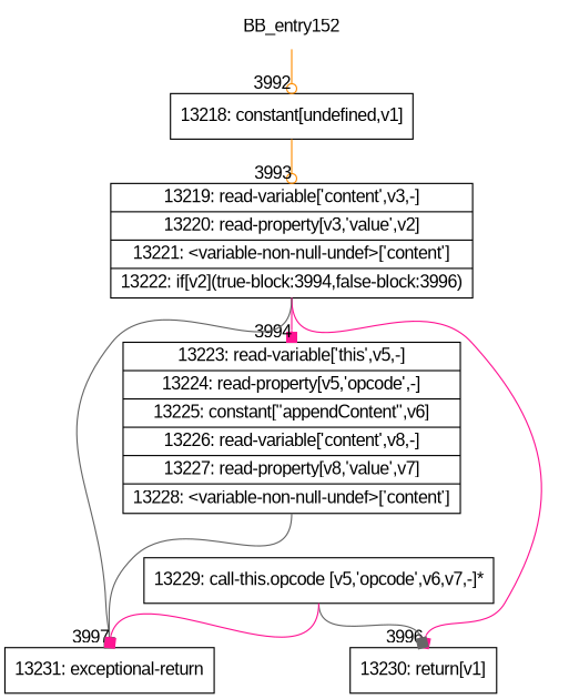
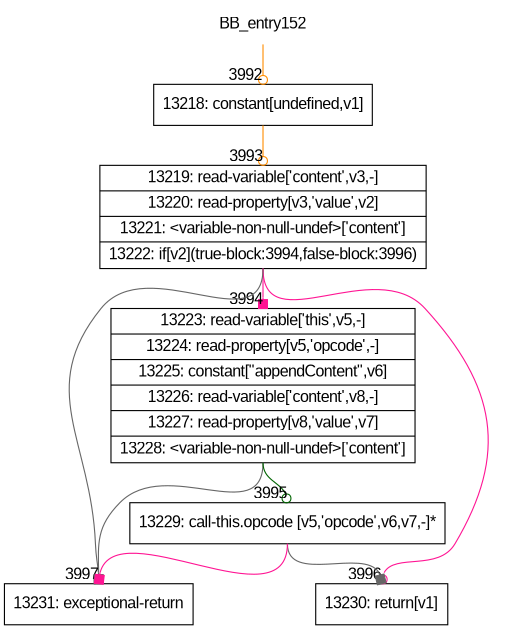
  digraph {
    fontname="Liberation Sans"
    rankdir=TD
    node [fontname="Liberation Sans" shape=record]
    edge [arrowhead=box color=deeppink fontname="Liberation Sans" headport=n tailport=s]
    n1 [label=BB_entry152 shape=none]
    n2 [label="{13218: constant[undefined,v1]}"]
    n3 [label="{13219: read-variable['content',v3,-]|13220: read-property[v3,'value',v2]|13221: \<variable-non-null-undef\>['content']|13222: if[v2](true-block:3994,false-block:3996)}"]
    n4 [label="{13223: read-variable['this',v5,-]|13224: read-property[v5,'opcode',-]|13225: constant[\"appendContent\",v6]|13226: read-variable['content',v8,-]|13227: read-property[v8,'value',v7]|13228: \<variable-non-null-undef\>['content']}"]
    n5 [label="{13230: return[v1]}"]
    n6 [label="{13231: exceptional-return}"]
    n7 [label="{13229: call-this.opcode [v5,'opcode',v6,v7,-]*}"]
    n1 -> n2 [arrowhead=odot color=darkorange headlabel="    3992"]
    n2 -> n3 [arrowhead=odot color=darkorange headlabel="      3993"]
    n3 -> n4 [headlabel="      3994"]
-   n3 -> n5 [headlabel="      3996"]
+   n3 -> n5 [arrowhead=odot headlabel="      3996"]
    n3 -> n6 [color=gray40 headlabel="      3997"]
    n4 -> n6 [color=gray40]
+   n4 -> n7 [arrowhead=odot color=darkgreen headlabel="      3995"]
    n7 -> n5 [color=gray40]
    n7 -> n6
  }
